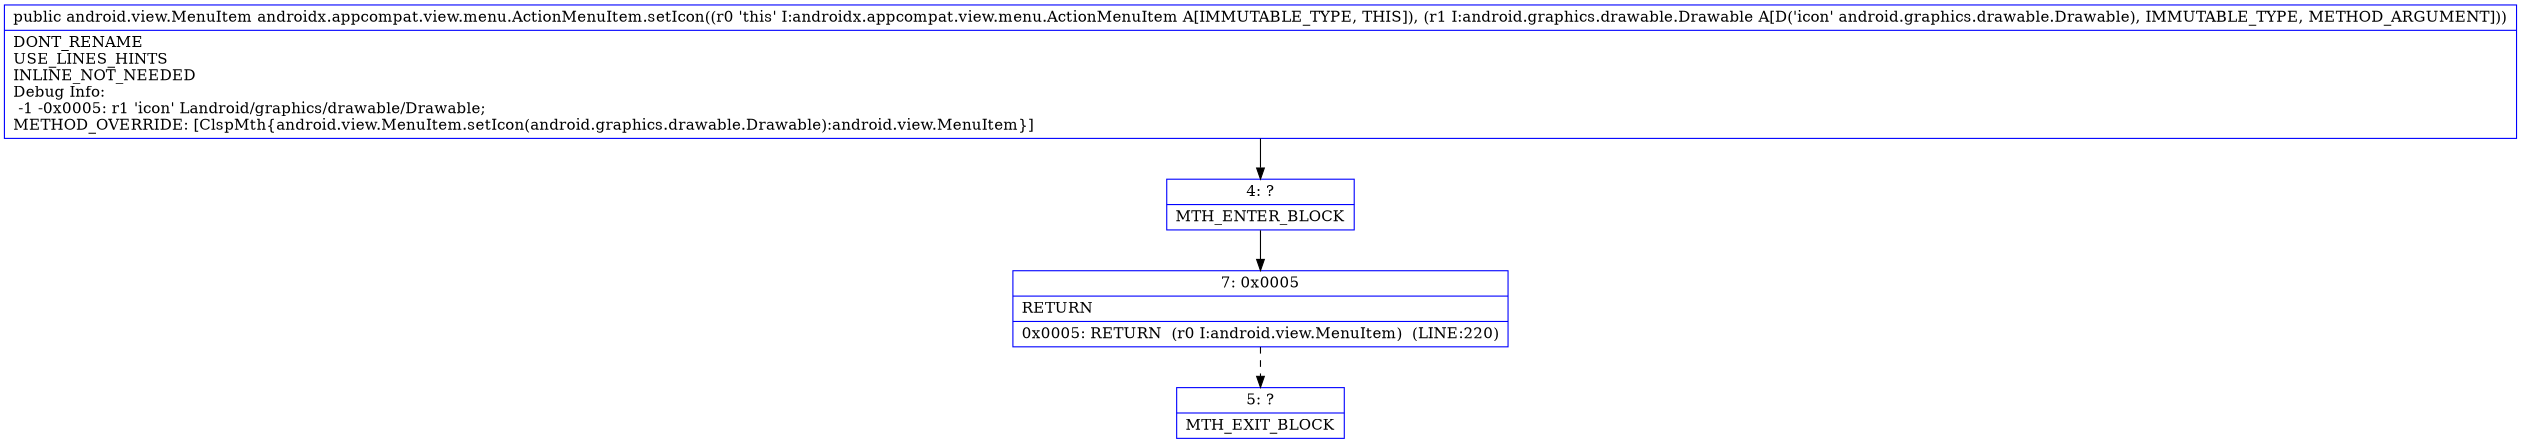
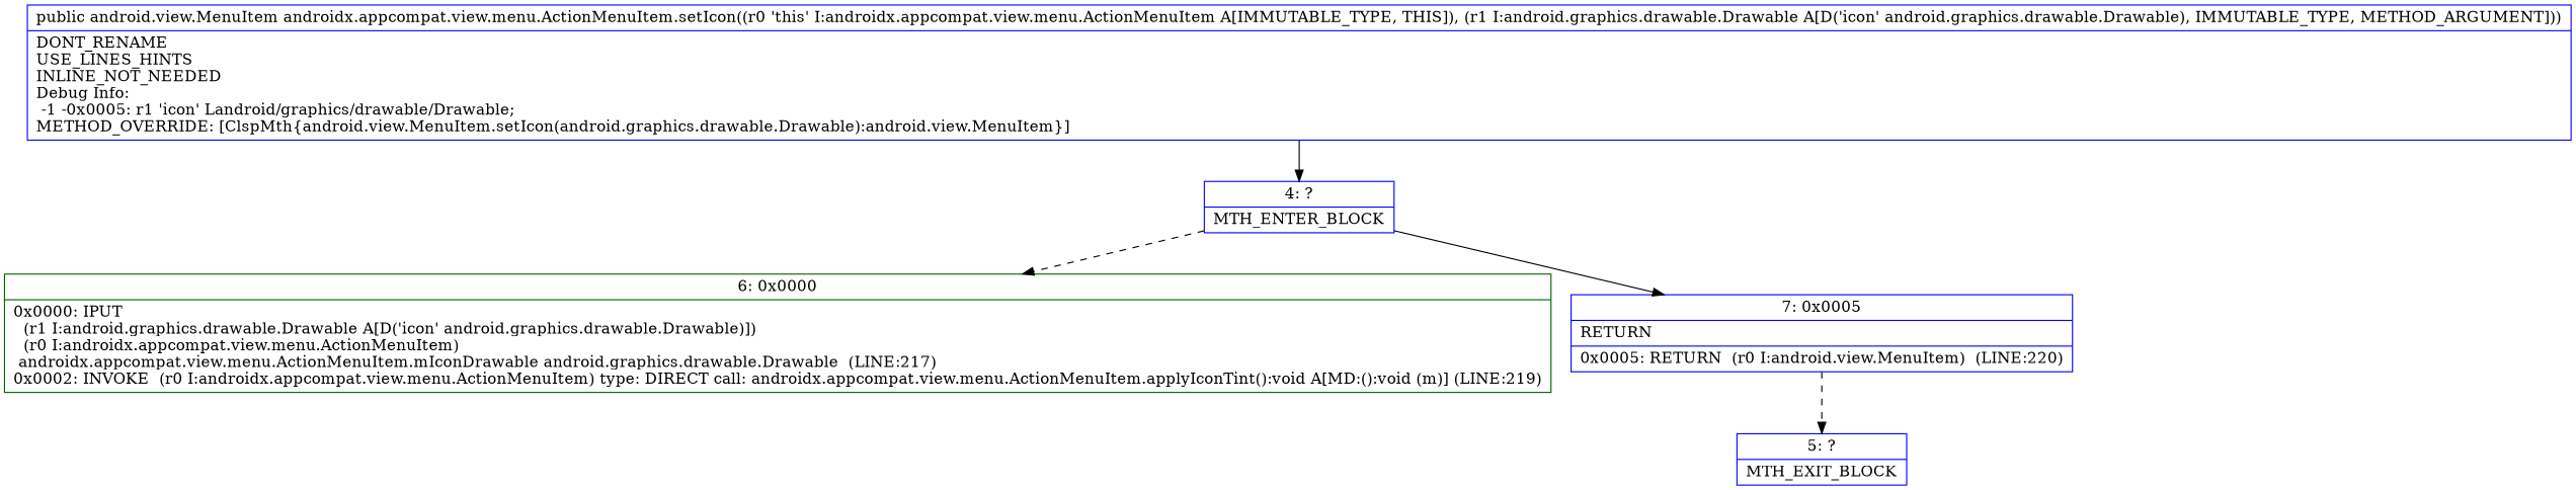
  digraph {
    node [color=blue shape=record]
    edge [style=dashed]
    n1 [label="{4\:\ ?|MTH_ENTER_BLOCK\l}"]
+   n2 [color=darkgreen label="{6\:\ 0x0000|0x0000: IPUT  \l  (r1 I:android.graphics.drawable.Drawable A[D('icon' android.graphics.drawable.Drawable)])\l  (r0 I:androidx.appcompat.view.menu.ActionMenuItem)\l androidx.appcompat.view.menu.ActionMenuItem.mIconDrawable android.graphics.drawable.Drawable  (LINE:217)\l0x0002: INVOKE  (r0 I:androidx.appcompat.view.menu.ActionMenuItem) type: DIRECT call: androidx.appcompat.view.menu.ActionMenuItem.applyIconTint():void A[MD:():void (m)] (LINE:219)\l}"]
    n3 [label="{7\:\ 0x0005|RETURN\l|0x0005: RETURN  (r0 I:android.view.MenuItem)  (LINE:220)\l}"]
    n4 [label="{5\:\ ?|MTH_EXIT_BLOCK\l}"]
    n5 [label="{public android.view.MenuItem androidx.appcompat.view.menu.ActionMenuItem.setIcon((r0 'this' I:androidx.appcompat.view.menu.ActionMenuItem A[IMMUTABLE_TYPE, THIS]), (r1 I:android.graphics.drawable.Drawable A[D('icon' android.graphics.drawable.Drawable), IMMUTABLE_TYPE, METHOD_ARGUMENT]))  | DONT_RENAME\lUSE_LINES_HINTS\lINLINE_NOT_NEEDED\lDebug Info:\l  \-1 \-0x0005: r1 'icon' Landroid\/graphics\/drawable\/Drawable;\lMETHOD_OVERRIDE: [ClspMth\{android.view.MenuItem.setIcon(android.graphics.drawable.Drawable):android.view.MenuItem\}]\l}"]
+   n1 -> n2
    n1 -> n3 [style=solid]
    n3 -> n4
    n5 -> n1 [style=solid]
  }
